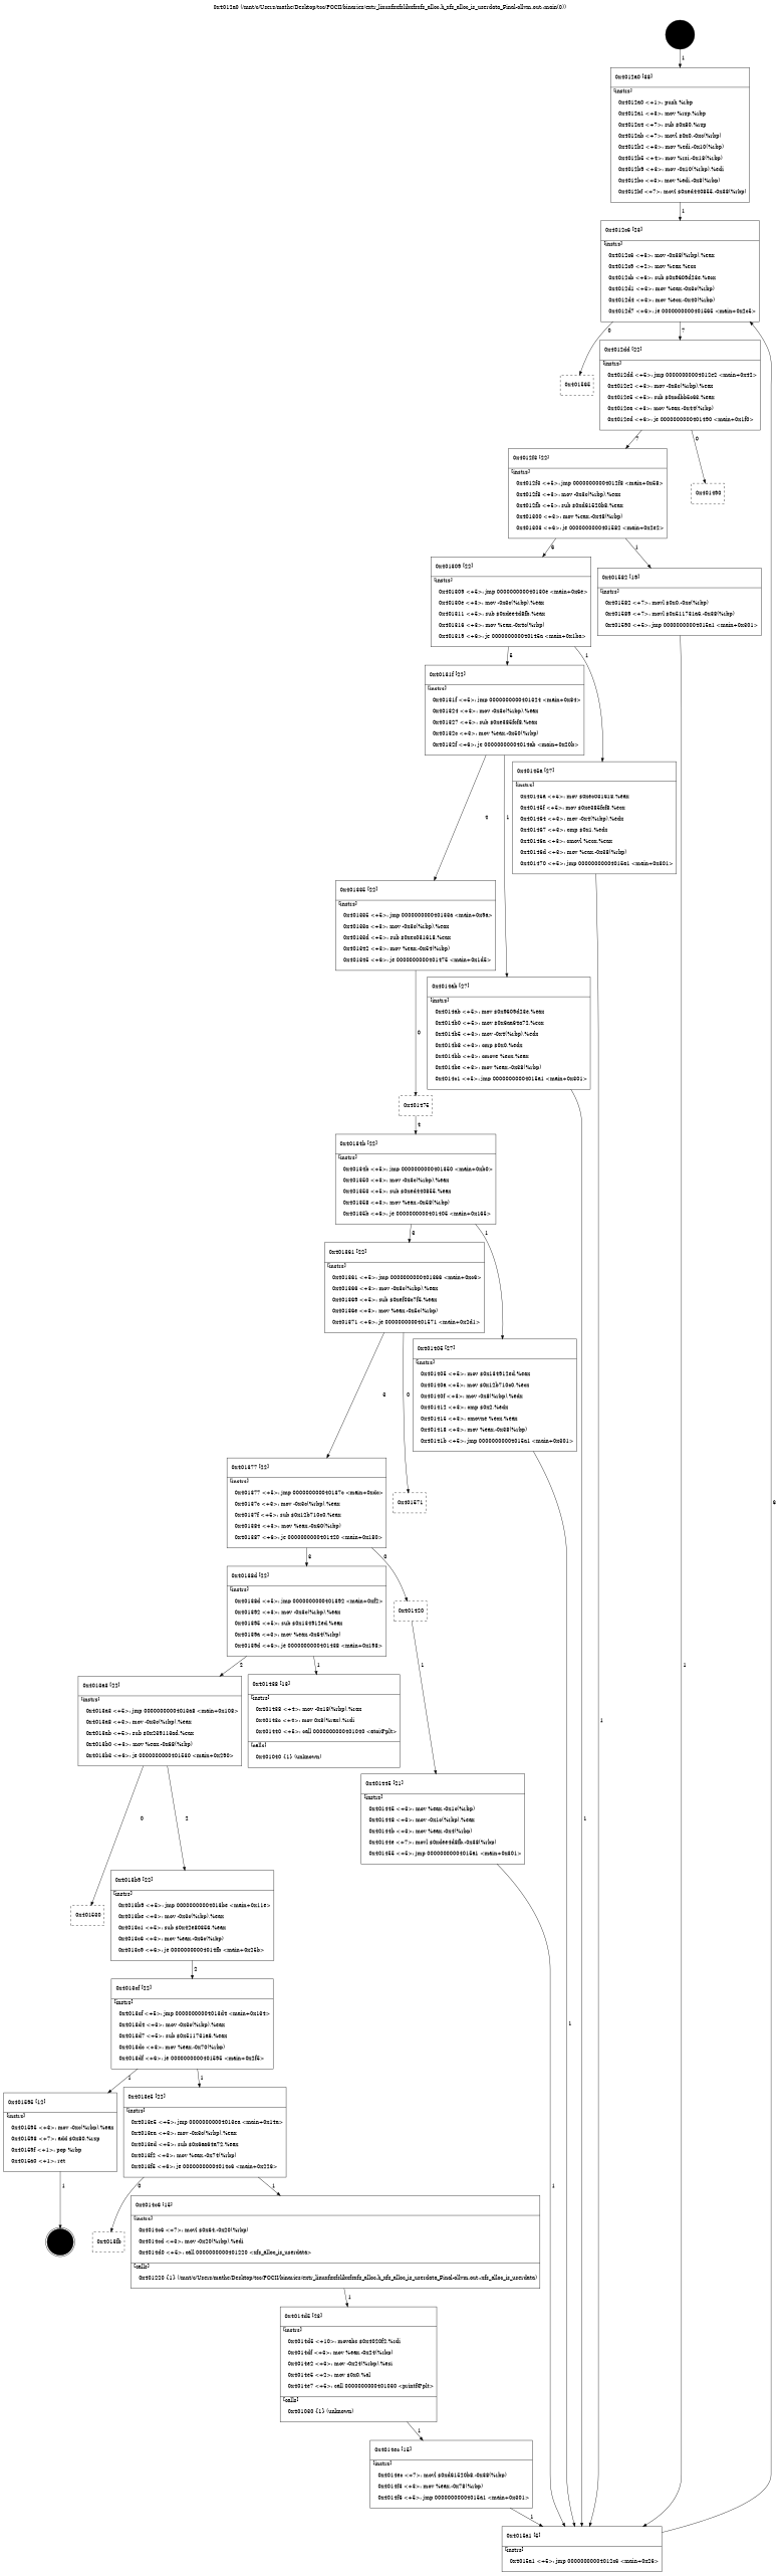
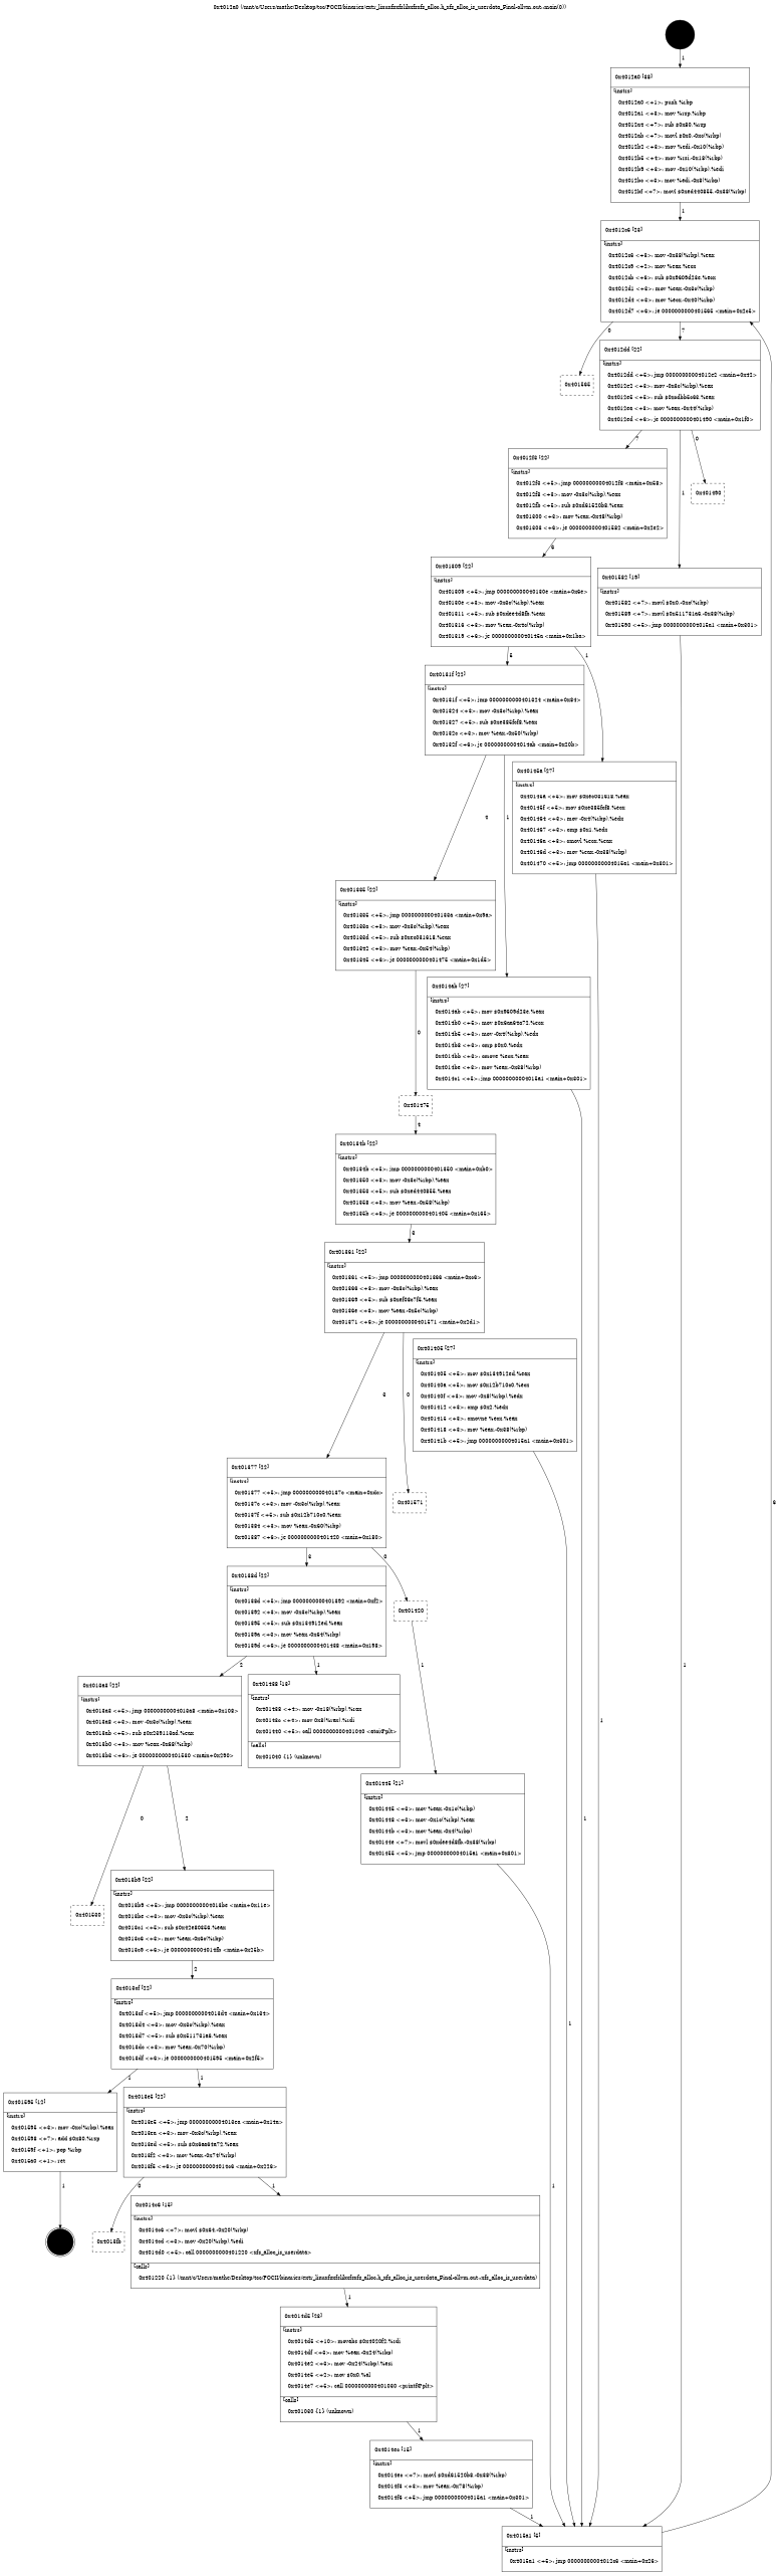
  digraph {
    label="0x4012a0 (/mnt/c/Users/mathe/Desktop/tcc/POCII/binaries/extr_linuxfsxfslibxfsxfs_alloc.h_xfs_alloc_is_userdata_Final-ollvm.out::main(0))"
    labelloc=t
    node [shape=record]
    Entry [fillcolor=black height=0.3 shape=circle style=filled width=0.3]
    n2 [label="{\n     0x4012a0 [38]\l\n     | [instrs]\l\n     &nbsp;&nbsp;0x4012a0 \<+1\>: push %rbp\l\n     &nbsp;&nbsp;0x4012a1 \<+3\>: mov %rsp,%rbp\l\n     &nbsp;&nbsp;0x4012a4 \<+7\>: sub $0x80,%rsp\l\n     &nbsp;&nbsp;0x4012ab \<+7\>: movl $0x0,-0xc(%rbp)\l\n     &nbsp;&nbsp;0x4012b2 \<+3\>: mov %edi,-0x10(%rbp)\l\n     &nbsp;&nbsp;0x4012b5 \<+4\>: mov %rsi,-0x18(%rbp)\l\n     &nbsp;&nbsp;0x4012b9 \<+3\>: mov -0x10(%rbp),%edi\l\n     &nbsp;&nbsp;0x4012bc \<+3\>: mov %edi,-0x8(%rbp)\l\n     &nbsp;&nbsp;0x4012bf \<+7\>: movl $0xed440855,-0x38(%rbp)\l\n  }"]
    n3 [label="{\n     0x4012c6 [23]\l\n     | [instrs]\l\n     &nbsp;&nbsp;0x4012c6 \<+3\>: mov -0x38(%rbp),%eax\l\n     &nbsp;&nbsp;0x4012c9 \<+2\>: mov %eax,%ecx\l\n     &nbsp;&nbsp;0x4012cb \<+6\>: sub $0x9609d23e,%ecx\l\n     &nbsp;&nbsp;0x4012d1 \<+3\>: mov %eax,-0x3c(%rbp)\l\n     &nbsp;&nbsp;0x4012d4 \<+3\>: mov %ecx,-0x40(%rbp)\l\n     &nbsp;&nbsp;0x4012d7 \<+6\>: je 0000000000401565 \<main+0x2c5\>\l\n  }"]
    n4 [label="{\n     0x401565\l\n  }" style=dashed]
    n5 [label="{\n     0x4012dd [22]\l\n     | [instrs]\l\n     &nbsp;&nbsp;0x4012dd \<+5\>: jmp 00000000004012e2 \<main+0x42\>\l\n     &nbsp;&nbsp;0x4012e2 \<+3\>: mov -0x3c(%rbp),%eax\l\n     &nbsp;&nbsp;0x4012e5 \<+5\>: sub $0xcdbb5c63,%eax\l\n     &nbsp;&nbsp;0x4012ea \<+3\>: mov %eax,-0x44(%rbp)\l\n     &nbsp;&nbsp;0x4012ed \<+6\>: je 0000000000401490 \<main+0x1f0\>\l\n  }"]
    n6 [label="{\n     0x401490\l\n  }" style=dashed]
    n7 [label="{\n     0x4012f3 [22]\l\n     | [instrs]\l\n     &nbsp;&nbsp;0x4012f3 \<+5\>: jmp 00000000004012f8 \<main+0x58\>\l\n     &nbsp;&nbsp;0x4012f8 \<+3\>: mov -0x3c(%rbp),%eax\l\n     &nbsp;&nbsp;0x4012fb \<+5\>: sub $0xd61520b8,%eax\l\n     &nbsp;&nbsp;0x401300 \<+3\>: mov %eax,-0x48(%rbp)\l\n     &nbsp;&nbsp;0x401303 \<+6\>: je 0000000000401582 \<main+0x2e2\>\l\n  }"]
    n8 [label="{\n     0x401582 [19]\l\n     | [instrs]\l\n     &nbsp;&nbsp;0x401582 \<+7\>: movl $0x0,-0xc(%rbp)\l\n     &nbsp;&nbsp;0x401589 \<+7\>: movl $0x511731a6,-0x38(%rbp)\l\n     &nbsp;&nbsp;0x401590 \<+5\>: jmp 00000000004015a1 \<main+0x301\>\l\n  }"]
    n9 [label="{\n     0x401309 [22]\l\n     | [instrs]\l\n     &nbsp;&nbsp;0x401309 \<+5\>: jmp 000000000040130e \<main+0x6e\>\l\n     &nbsp;&nbsp;0x40130e \<+3\>: mov -0x3c(%rbp),%eax\l\n     &nbsp;&nbsp;0x401311 \<+5\>: sub $0xdee4d8fb,%eax\l\n     &nbsp;&nbsp;0x401316 \<+3\>: mov %eax,-0x4c(%rbp)\l\n     &nbsp;&nbsp;0x401319 \<+6\>: je 000000000040145a \<main+0x1ba\>\l\n  }"]
    Exit [fillcolor=black height=0.3 peripheries=2 shape=circle style=filled width=0.3]
    n11 [label="{\n     0x4015a1 [5]\l\n     | [instrs]\l\n     &nbsp;&nbsp;0x4015a1 \<+5\>: jmp 00000000004012c6 \<main+0x26\>\l\n  }"]
    n12 [label="{\n     0x40145a [27]\l\n     | [instrs]\l\n     &nbsp;&nbsp;0x40145a \<+5\>: mov $0xec031618,%eax\l\n     &nbsp;&nbsp;0x40145f \<+5\>: mov $0xe385fcf8,%ecx\l\n     &nbsp;&nbsp;0x401464 \<+3\>: mov -0x4(%rbp),%edx\l\n     &nbsp;&nbsp;0x401467 \<+3\>: cmp $0x1,%edx\l\n     &nbsp;&nbsp;0x40146a \<+3\>: cmovl %ecx,%eax\l\n     &nbsp;&nbsp;0x40146d \<+3\>: mov %eax,-0x38(%rbp)\l\n     &nbsp;&nbsp;0x401470 \<+5\>: jmp 00000000004015a1 \<main+0x301\>\l\n  }"]
    n13 [label="{\n     0x40131f [22]\l\n     | [instrs]\l\n     &nbsp;&nbsp;0x40131f \<+5\>: jmp 0000000000401324 \<main+0x84\>\l\n     &nbsp;&nbsp;0x401324 \<+3\>: mov -0x3c(%rbp),%eax\l\n     &nbsp;&nbsp;0x401327 \<+5\>: sub $0xe385fcf8,%eax\l\n     &nbsp;&nbsp;0x40132c \<+3\>: mov %eax,-0x50(%rbp)\l\n     &nbsp;&nbsp;0x40132f \<+6\>: je 00000000004014ab \<main+0x20b\>\l\n  }"]
    n14 [label="{\n     0x4014ec [15]\l\n     | [instrs]\l\n     &nbsp;&nbsp;0x4014ec \<+7\>: movl $0xd61520b8,-0x38(%rbp)\l\n     &nbsp;&nbsp;0x4014f3 \<+3\>: mov %eax,-0x78(%rbp)\l\n     &nbsp;&nbsp;0x4014f6 \<+5\>: jmp 00000000004015a1 \<main+0x301\>\l\n  }"]
    n15 [label="{\n     0x4014ab [27]\l\n     | [instrs]\l\n     &nbsp;&nbsp;0x4014ab \<+5\>: mov $0x9609d23e,%eax\l\n     &nbsp;&nbsp;0x4014b0 \<+5\>: mov $0x6aa64a72,%ecx\l\n     &nbsp;&nbsp;0x4014b5 \<+3\>: mov -0x4(%rbp),%edx\l\n     &nbsp;&nbsp;0x4014b8 \<+3\>: cmp $0x0,%edx\l\n     &nbsp;&nbsp;0x4014bb \<+3\>: cmove %ecx,%eax\l\n     &nbsp;&nbsp;0x4014be \<+3\>: mov %eax,-0x38(%rbp)\l\n     &nbsp;&nbsp;0x4014c1 \<+5\>: jmp 00000000004015a1 \<main+0x301\>\l\n  }"]
    n16 [label="{\n     0x401335 [22]\l\n     | [instrs]\l\n     &nbsp;&nbsp;0x401335 \<+5\>: jmp 000000000040133a \<main+0x9a\>\l\n     &nbsp;&nbsp;0x40133a \<+3\>: mov -0x3c(%rbp),%eax\l\n     &nbsp;&nbsp;0x40133d \<+5\>: sub $0xec031618,%eax\l\n     &nbsp;&nbsp;0x401342 \<+3\>: mov %eax,-0x54(%rbp)\l\n     &nbsp;&nbsp;0x401345 \<+6\>: je 0000000000401475 \<main+0x1d5\>\l\n  }"]
    n17 [label="{\n     0x4014d5 [23]\l\n     | [instrs]\l\n     &nbsp;&nbsp;0x4014d5 \<+10\>: movabs $0x4020f2,%rdi\l\n     &nbsp;&nbsp;0x4014df \<+3\>: mov %eax,-0x24(%rbp)\l\n     &nbsp;&nbsp;0x4014e2 \<+3\>: mov -0x24(%rbp),%esi\l\n     &nbsp;&nbsp;0x4014e5 \<+2\>: mov $0x0,%al\l\n     &nbsp;&nbsp;0x4014e7 \<+5\>: call 0000000000401030 \<printf@plt\>\l\n     | [calls]\l\n     &nbsp;&nbsp;0x401030 \{1\} (unknown)\l\n  }"]
    n18 [label="{\n     0x401475\l\n  }" style=dashed]
    n19 [label="{\n     0x4013fb\l\n  }" style=dashed]
    n20 [label="{\n     0x40134b [22]\l\n     | [instrs]\l\n     &nbsp;&nbsp;0x40134b \<+5\>: jmp 0000000000401350 \<main+0xb0\>\l\n     &nbsp;&nbsp;0x401350 \<+3\>: mov -0x3c(%rbp),%eax\l\n     &nbsp;&nbsp;0x401353 \<+5\>: sub $0xed440855,%eax\l\n     &nbsp;&nbsp;0x401358 \<+3\>: mov %eax,-0x58(%rbp)\l\n     &nbsp;&nbsp;0x40135b \<+6\>: je 0000000000401405 \<main+0x165\>\l\n  }"]
    n21 [label="{\n     0x401405 [27]\l\n     | [instrs]\l\n     &nbsp;&nbsp;0x401405 \<+5\>: mov $0x134912ed,%eax\l\n     &nbsp;&nbsp;0x40140a \<+5\>: mov $0x12b710c0,%ecx\l\n     &nbsp;&nbsp;0x40140f \<+3\>: mov -0x8(%rbp),%edx\l\n     &nbsp;&nbsp;0x401412 \<+3\>: cmp $0x2,%edx\l\n     &nbsp;&nbsp;0x401415 \<+3\>: cmovne %ecx,%eax\l\n     &nbsp;&nbsp;0x401418 \<+3\>: mov %eax,-0x38(%rbp)\l\n     &nbsp;&nbsp;0x40141b \<+5\>: jmp 00000000004015a1 \<main+0x301\>\l\n  }"]
    n22 [label="{\n     0x401361 [22]\l\n     | [instrs]\l\n     &nbsp;&nbsp;0x401361 \<+5\>: jmp 0000000000401366 \<main+0xc6\>\l\n     &nbsp;&nbsp;0x401366 \<+3\>: mov -0x3c(%rbp),%eax\l\n     &nbsp;&nbsp;0x401369 \<+5\>: sub $0xef08c7f5,%eax\l\n     &nbsp;&nbsp;0x40136e \<+3\>: mov %eax,-0x5c(%rbp)\l\n     &nbsp;&nbsp;0x401371 \<+6\>: je 0000000000401571 \<main+0x2d1\>\l\n  }"]
    n23 [label="{\n     0x4014c6 [15]\l\n     | [instrs]\l\n     &nbsp;&nbsp;0x4014c6 \<+7\>: movl $0x64,-0x20(%rbp)\l\n     &nbsp;&nbsp;0x4014cd \<+3\>: mov -0x20(%rbp),%edi\l\n     &nbsp;&nbsp;0x4014d0 \<+5\>: call 0000000000401220 \<xfs_alloc_is_userdata\>\l\n     | [calls]\l\n     &nbsp;&nbsp;0x401220 \{1\} (/mnt/c/Users/mathe/Desktop/tcc/POCII/binaries/extr_linuxfsxfslibxfsxfs_alloc.h_xfs_alloc_is_userdata_Final-ollvm.out::xfs_alloc_is_userdata)\l\n  }"]
    n24 [label="{\n     0x401571\l\n  }" style=dashed]
    n25 [label="{\n     0x401377 [22]\l\n     | [instrs]\l\n     &nbsp;&nbsp;0x401377 \<+5\>: jmp 000000000040137c \<main+0xdc\>\l\n     &nbsp;&nbsp;0x40137c \<+3\>: mov -0x3c(%rbp),%eax\l\n     &nbsp;&nbsp;0x40137f \<+5\>: sub $0x12b710c0,%eax\l\n     &nbsp;&nbsp;0x401384 \<+3\>: mov %eax,-0x60(%rbp)\l\n     &nbsp;&nbsp;0x401387 \<+6\>: je 0000000000401420 \<main+0x180\>\l\n  }"]
    n26 [label="{\n     0x4013e5 [22]\l\n     | [instrs]\l\n     &nbsp;&nbsp;0x4013e5 \<+5\>: jmp 00000000004013ea \<main+0x14a\>\l\n     &nbsp;&nbsp;0x4013ea \<+3\>: mov -0x3c(%rbp),%eax\l\n     &nbsp;&nbsp;0x4013ed \<+5\>: sub $0x6aa64a72,%eax\l\n     &nbsp;&nbsp;0x4013f2 \<+3\>: mov %eax,-0x74(%rbp)\l\n     &nbsp;&nbsp;0x4013f5 \<+6\>: je 00000000004014c6 \<main+0x226\>\l\n  }"]
    n27 [label="{\n     0x401420\l\n  }" style=dashed]
    n28 [label="{\n     0x40138d [22]\l\n     | [instrs]\l\n     &nbsp;&nbsp;0x40138d \<+5\>: jmp 0000000000401392 \<main+0xf2\>\l\n     &nbsp;&nbsp;0x401392 \<+3\>: mov -0x3c(%rbp),%eax\l\n     &nbsp;&nbsp;0x401395 \<+5\>: sub $0x134912ed,%eax\l\n     &nbsp;&nbsp;0x40139a \<+3\>: mov %eax,-0x64(%rbp)\l\n     &nbsp;&nbsp;0x40139d \<+6\>: je 0000000000401438 \<main+0x198\>\l\n  }"]
    n29 [label="{\n     0x401595 [12]\l\n     | [instrs]\l\n     &nbsp;&nbsp;0x401595 \<+3\>: mov -0xc(%rbp),%eax\l\n     &nbsp;&nbsp;0x401598 \<+7\>: add $0x80,%rsp\l\n     &nbsp;&nbsp;0x40159f \<+1\>: pop %rbp\l\n     &nbsp;&nbsp;0x4015a0 \<+1\>: ret\l\n  }"]
    n30 [label="{\n     0x401445 [21]\l\n     | [instrs]\l\n     &nbsp;&nbsp;0x401445 \<+3\>: mov %eax,-0x1c(%rbp)\l\n     &nbsp;&nbsp;0x401448 \<+3\>: mov -0x1c(%rbp),%eax\l\n     &nbsp;&nbsp;0x40144b \<+3\>: mov %eax,-0x4(%rbp)\l\n     &nbsp;&nbsp;0x40144e \<+7\>: movl $0xdee4d8fb,-0x38(%rbp)\l\n     &nbsp;&nbsp;0x401455 \<+5\>: jmp 00000000004015a1 \<main+0x301\>\l\n  }"]
    n31 [label="{\n     0x401438 [13]\l\n     | [instrs]\l\n     &nbsp;&nbsp;0x401438 \<+4\>: mov -0x18(%rbp),%rax\l\n     &nbsp;&nbsp;0x40143c \<+4\>: mov 0x8(%rax),%rdi\l\n     &nbsp;&nbsp;0x401440 \<+5\>: call 0000000000401040 \<atoi@plt\>\l\n     | [calls]\l\n     &nbsp;&nbsp;0x401040 \{1\} (unknown)\l\n  }"]
    n32 [label="{\n     0x4013a3 [22]\l\n     | [instrs]\l\n     &nbsp;&nbsp;0x4013a3 \<+5\>: jmp 00000000004013a8 \<main+0x108\>\l\n     &nbsp;&nbsp;0x4013a8 \<+3\>: mov -0x3c(%rbp),%eax\l\n     &nbsp;&nbsp;0x4013ab \<+5\>: sub $0x239113ad,%eax\l\n     &nbsp;&nbsp;0x4013b0 \<+3\>: mov %eax,-0x68(%rbp)\l\n     &nbsp;&nbsp;0x4013b3 \<+6\>: je 0000000000401530 \<main+0x290\>\l\n  }"]
    n33 [label="{\n     0x4013cf [22]\l\n     | [instrs]\l\n     &nbsp;&nbsp;0x4013cf \<+5\>: jmp 00000000004013d4 \<main+0x134\>\l\n     &nbsp;&nbsp;0x4013d4 \<+3\>: mov -0x3c(%rbp),%eax\l\n     &nbsp;&nbsp;0x4013d7 \<+5\>: sub $0x511731a6,%eax\l\n     &nbsp;&nbsp;0x4013dc \<+3\>: mov %eax,-0x70(%rbp)\l\n     &nbsp;&nbsp;0x4013df \<+6\>: je 0000000000401595 \<main+0x2f5\>\l\n  }"]
    n34 [label="{\n     0x4013b9 [22]\l\n     | [instrs]\l\n     &nbsp;&nbsp;0x4013b9 \<+5\>: jmp 00000000004013be \<main+0x11e\>\l\n     &nbsp;&nbsp;0x4013be \<+3\>: mov -0x3c(%rbp),%eax\l\n     &nbsp;&nbsp;0x4013c1 \<+5\>: sub $0x42e80356,%eax\l\n     &nbsp;&nbsp;0x4013c6 \<+3\>: mov %eax,-0x6c(%rbp)\l\n     &nbsp;&nbsp;0x4013c9 \<+6\>: je 00000000004014fb \<main+0x25b\>\l\n  }"]
    n35 [label="{\n     0x401530\l\n  }" style=dashed]
    Entry -> n2 [label=" 1"]
    n2 -> n3 [label=" 1"]
    n3 -> n4 [label=" 0"]
    n3 -> n5 [label=" 7"]
    n5 -> n6 [label=" 0"]
    n5 -> n7 [label=" 7"]
-   n7 -> n8 [label=" 1"]
+   n5 -> n8 [label=" 1"]
    n7 -> n9 [label=" 6"]
    n8 -> n11 [label=" 1"]
    n9 -> n12 [label=" 1"]
    n9 -> n13 [label=" 5"]
    n11 -> n3 [label=" 6"]
    n12 -> n11 [label=" 1"]
    n13 -> n15 [label=" 1"]
    n13 -> n16 [label=" 4"]
    n14 -> n11 [label=" 1"]
    n15 -> n11 [label=" 1"]
    n16 -> n18 [label=" 0"]
    n17 -> n14 [label=" 1"]
    n18 -> n20 [label=" 4"]
-   n20 -> n21 [label=" 1"]
    n20 -> n22 [label=" 3"]
    n21 -> n11 [label=" 1"]
    n22 -> n24 [label=" 0"]
    n22 -> n25 [label=" 3"]
    n23 -> n17 [label=" 1"]
    n25 -> n27 [label=" 0"]
    n25 -> n28 [label=" 3"]
    n26 -> n19 [label=" 0"]
    n26 -> n23 [label=" 1"]
    n27 -> n30 [label=" 1"]
    n28 -> n31 [label=" 1"]
    n28 -> n32 [label=" 2"]
    n29 -> Exit [label=" 1"]
    n30 -> n11 [label=" 1"]
    n32 -> n34 [label=" 2"]
    n32 -> n35 [label=" 0"]
    n33 -> n26 [label=" 1"]
    n33 -> n29 [label=" 1"]
    n34 -> n33 [label=" 2"]
  }
